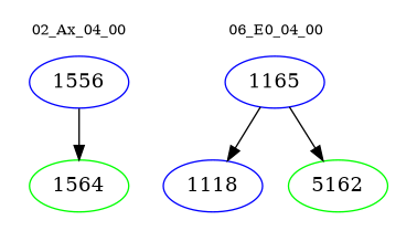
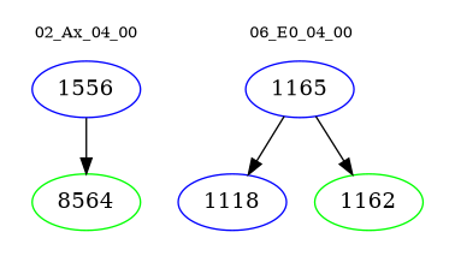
  digraph {
    node [color=blue]
    edge [color=black]
    n1 [label=1556]
-   n2 [color=green label=1564]
+   n2 [color=green label=8564]
    n3 [label=1165]
    n4 [label=1118]
-   n5 [color=green label=5162]
+   n5 [color=green label=1162]
    subgraph cluster_1 {
      color=white
      fontsize=10
      label="02_Ax_04_00"
      n1
      n2
    }
    subgraph cluster_2 {
      color=white
      fontsize=10
      label="06_E0_04_00"
      n3
      n4
      n5
    }
    n1 -> n2
    n3 -> n4
    n3 -> n5
  }
